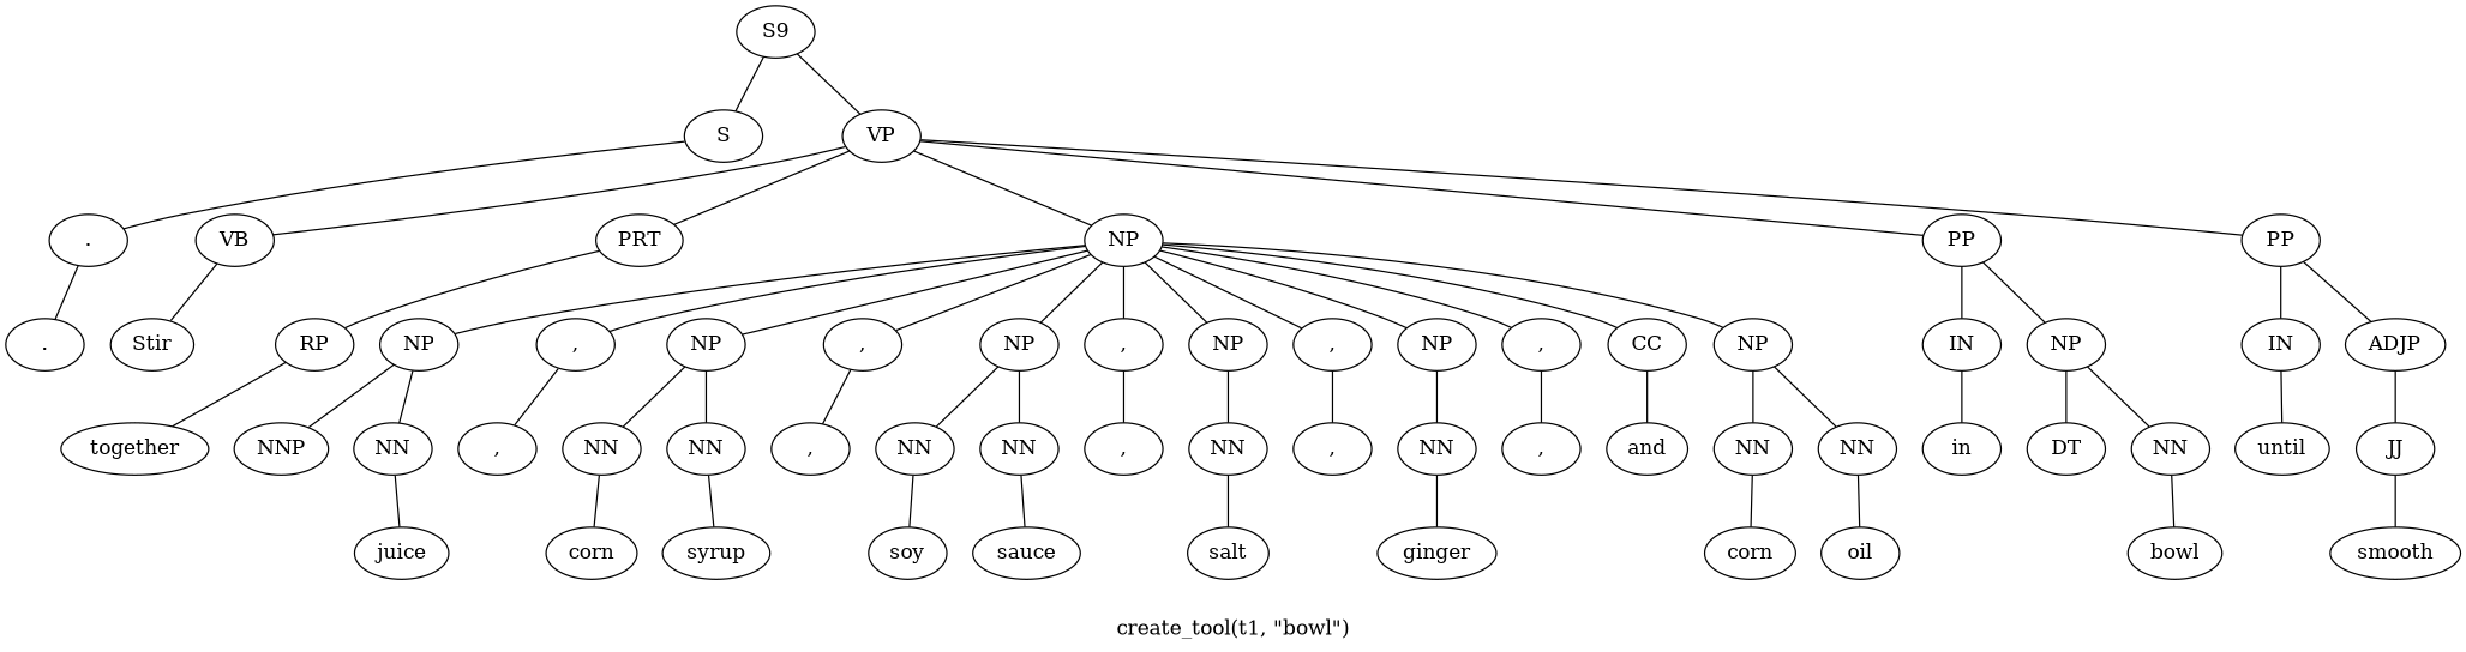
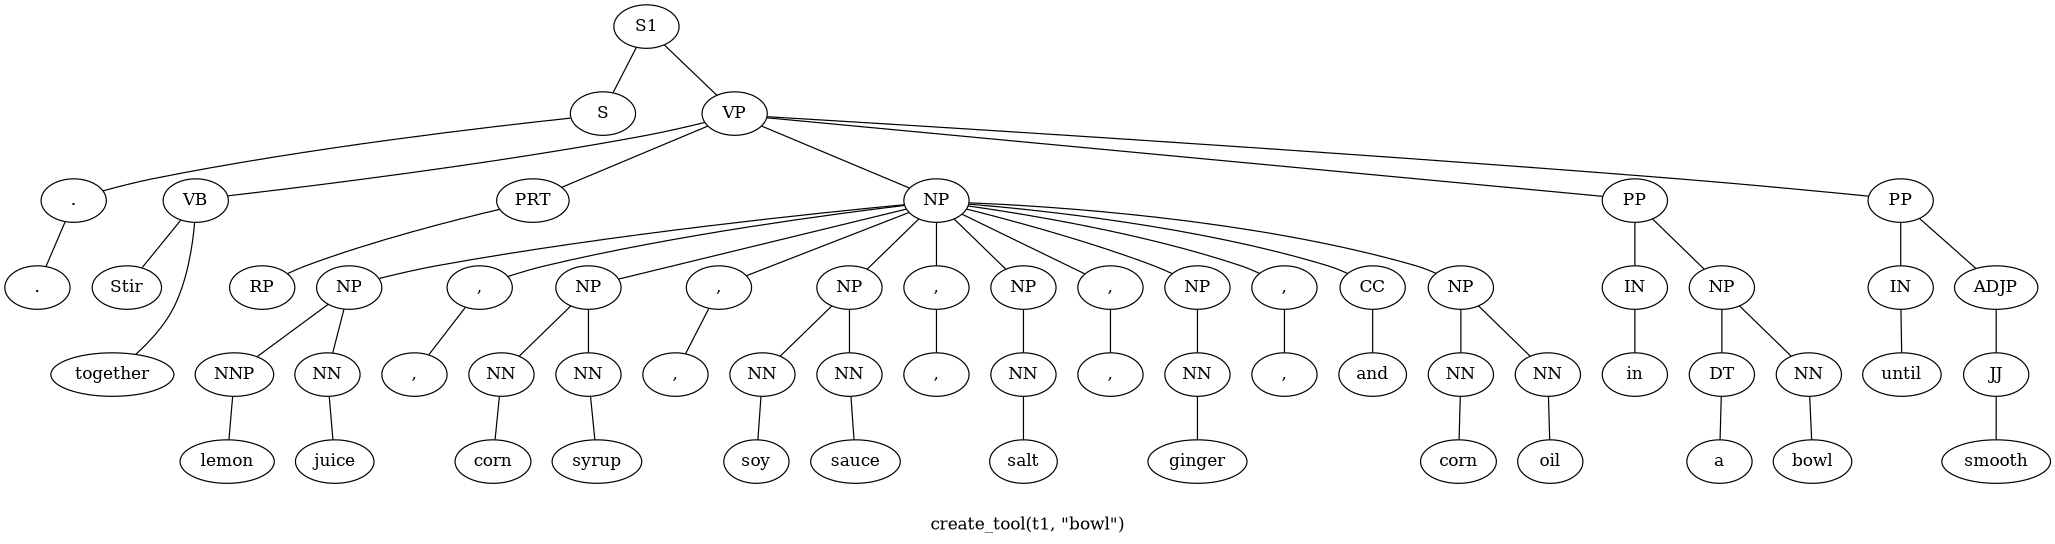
  graph {
    label="create_tool(t1, \"bowl\")"
-   n1 [label=S9]
+   n1 [label=S1]
    n2 [label=S]
    n3 [label=VP]
    n4 [label="."]
    n5 [label=VB]
    n6 [label=PRT]
    n7 [label=NP]
    n8 [label=PP]
    n9 [label=PP]
    n10 [label="."]
    n11 [label=Stir]
    n12 [label=RP]
    n13 [label=NP]
    n14 [label=","]
    n15 [label=NP]
    n16 [label=","]
    n17 [label=NP]
    n18 [label=","]
    n19 [label=NP]
    n20 [label=","]
    n21 [label=NP]
    n22 [label=","]
    n23 [label=CC]
    n24 [label=NP]
    n25 [label=IN]
    n26 [label=NP]
    n27 [label=IN]
    n28 [label=ADJP]
    n29 [label=together]
    n30 [label=NNP]
    n31 [label=NN]
    n32 [label=","]
    n33 [label=NN]
    n34 [label=NN]
    n35 [label=","]
    n36 [label=NN]
    n37 [label=NN]
    n38 [label=","]
    n39 [label=NN]
    n40 [label=","]
    n41 [label=NN]
    n42 [label=","]
    n43 [label=and]
    n44 [label=NN]
    n45 [label=NN]
+   n46 [label=lemon]
    n47 [label=juice]
    n48 [label=corn]
    n49 [label=syrup]
    n50 [label=soy]
    n51 [label=sauce]
    n52 [label=salt]
    n53 [label=ginger]
    n54 [label=corn]
    n55 [label=oil]
    n56 [label=in]
    n57 [label=DT]
    n58 [label=NN]
+   n59 [label=a]
    n60 [label=bowl]
    n61 [label=until]
    n62 [label=JJ]
    n63 [label=smooth]
    n1 -- n2
    n1 -- n3
    n2 -- n4
    n3 -- n5
    n3 -- n6
    n3 -- n7
    n3 -- n8
    n3 -- n9
    n4 -- n10
    n5 -- n11
    n6 -- n12
    n7 -- n13
    n7 -- n14
    n7 -- n15
    n7 -- n16
    n7 -- n17
    n7 -- n18
    n7 -- n19
    n7 -- n20
    n7 -- n21
    n7 -- n22
    n7 -- n23
    n7 -- n24
    n8 -- n25
    n8 -- n26
    n9 -- n27
    n9 -- n28
-   n12 -- n29
+   n5 -- n29
    n13 -- n30
    n13 -- n31
    n14 -- n32
    n15 -- n33
    n15 -- n34
    n16 -- n35
    n17 -- n36
    n17 -- n37
    n18 -- n38
    n19 -- n39
    n20 -- n40
    n21 -- n41
    n22 -- n42
    n23 -- n43
    n24 -- n44
    n24 -- n45
    n25 -- n56
    n26 -- n57
    n26 -- n58
    n27 -- n61
    n28 -- n62
+   n30 -- n46
    n31 -- n47
    n33 -- n48
    n34 -- n49
    n36 -- n50
    n37 -- n51
    n39 -- n52
    n41 -- n53
    n44 -- n54
    n45 -- n55
+   n57 -- n59
    n58 -- n60
    n62 -- n63
  }
